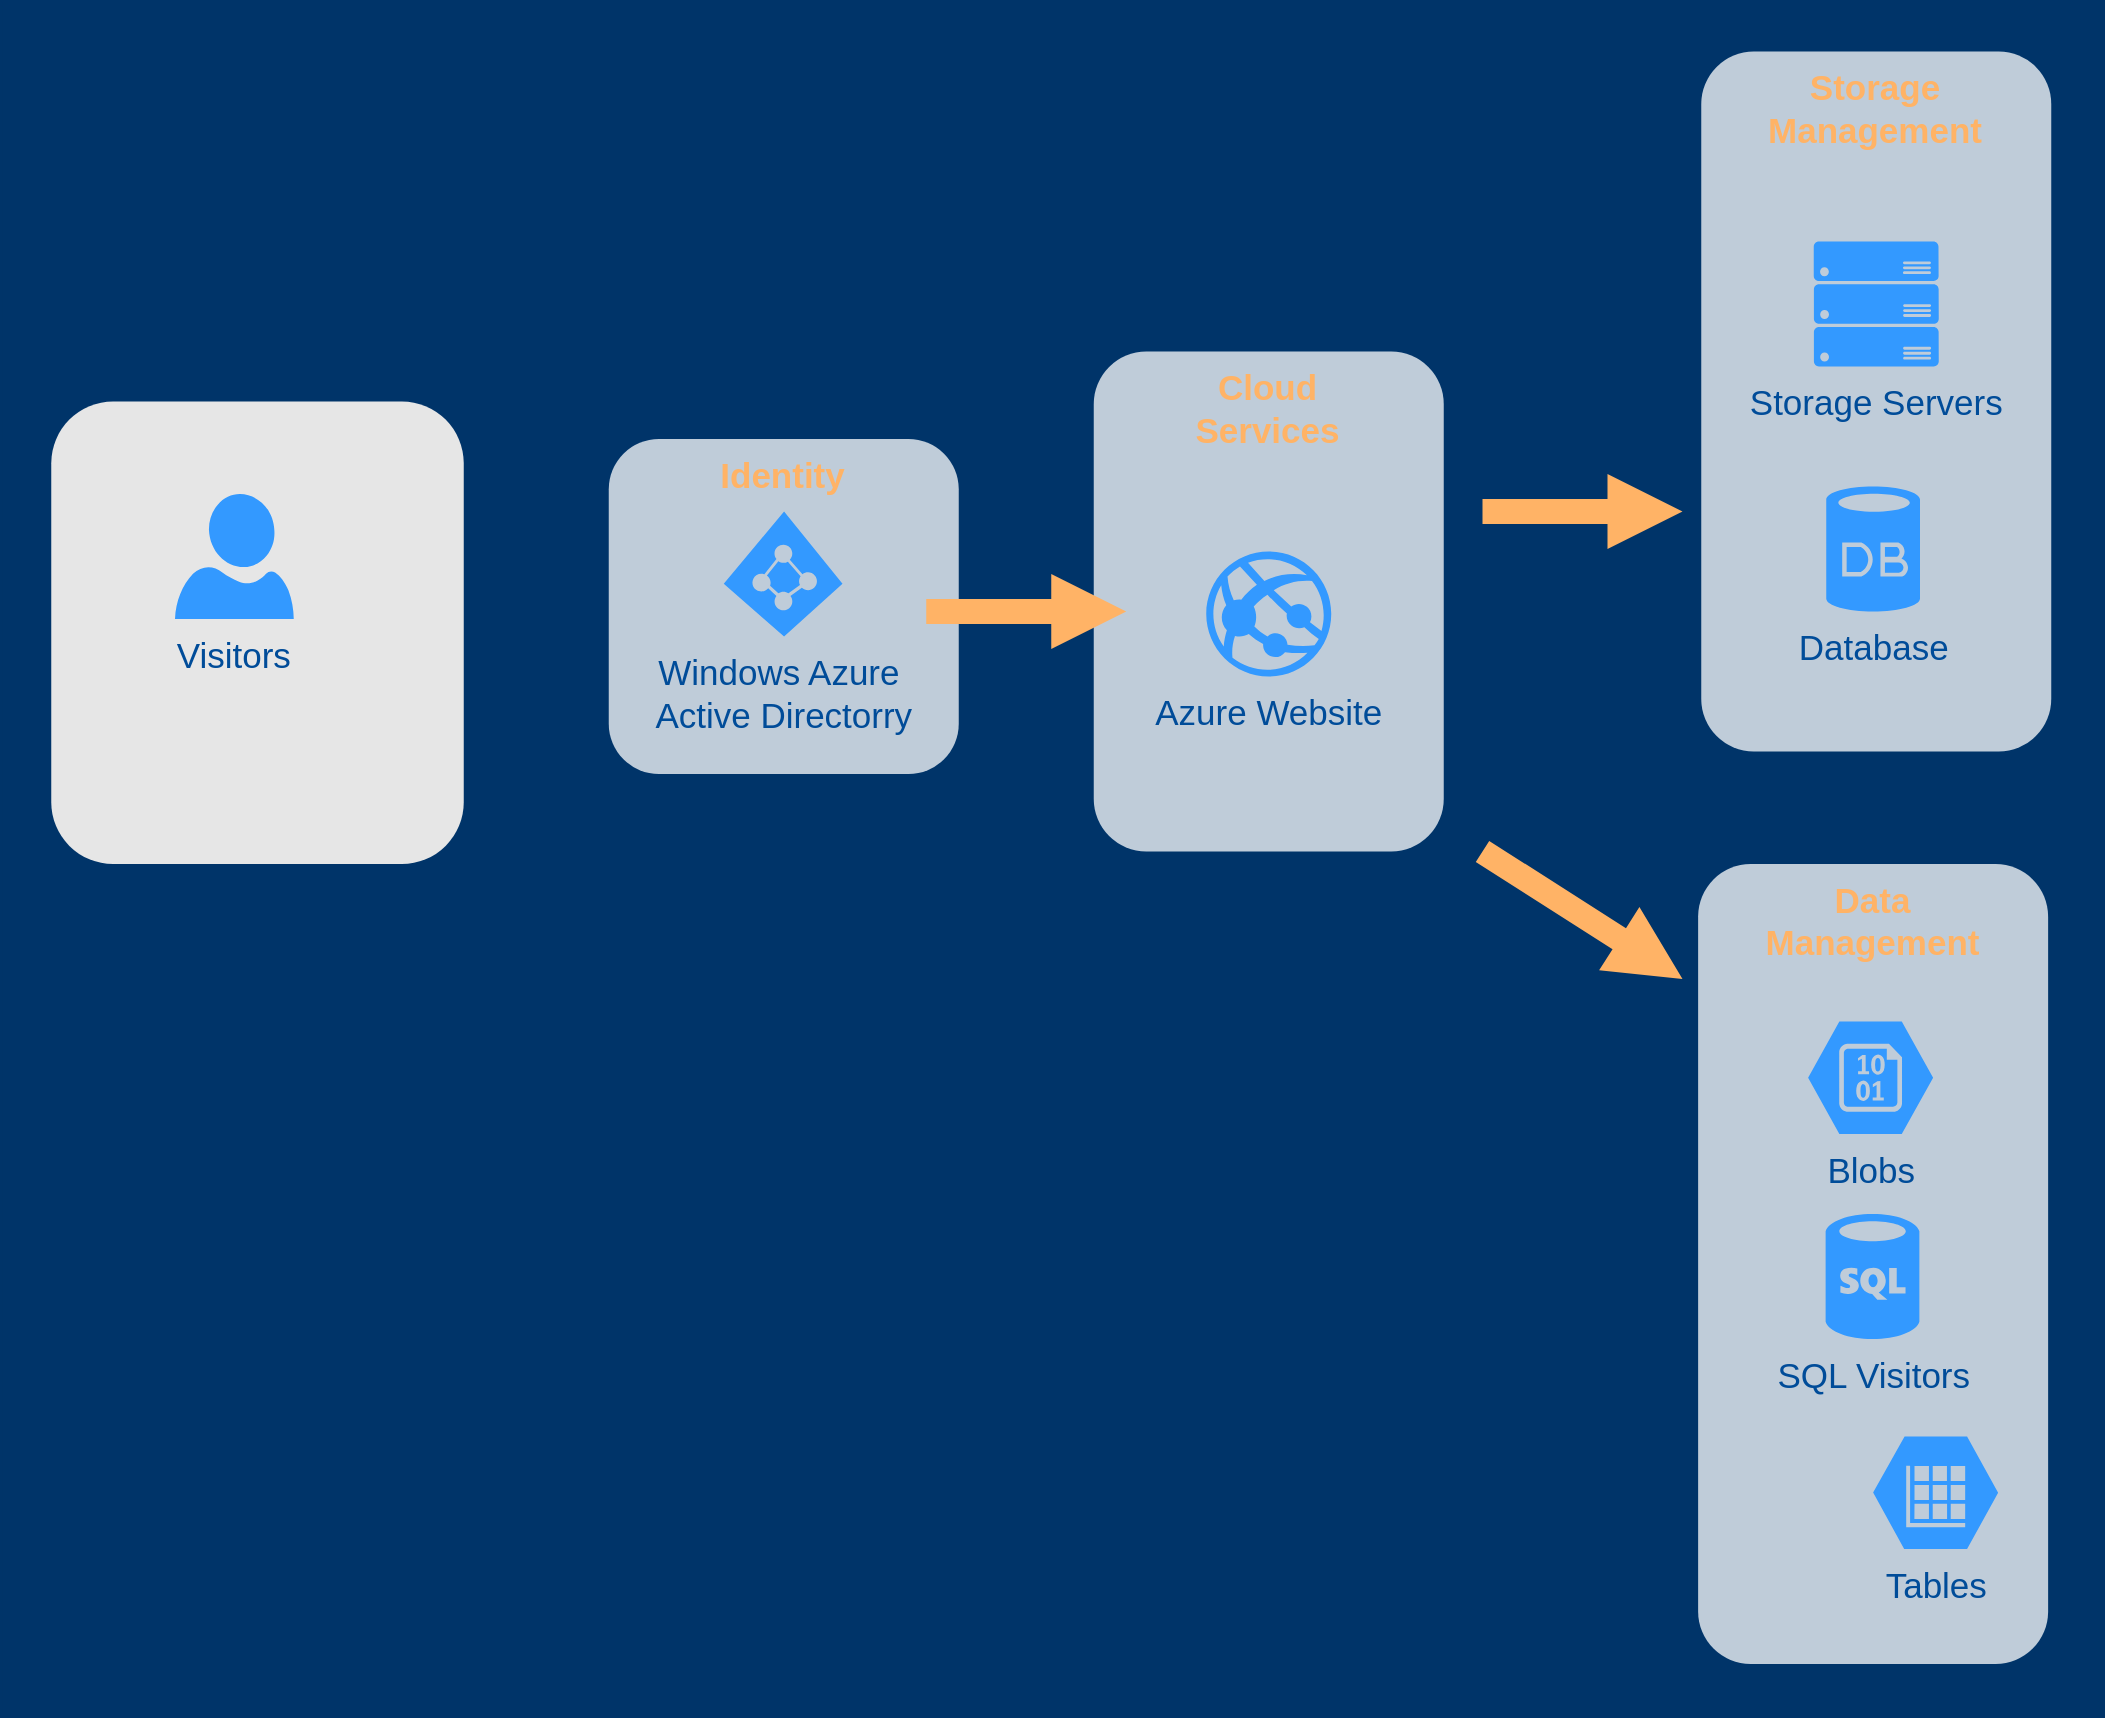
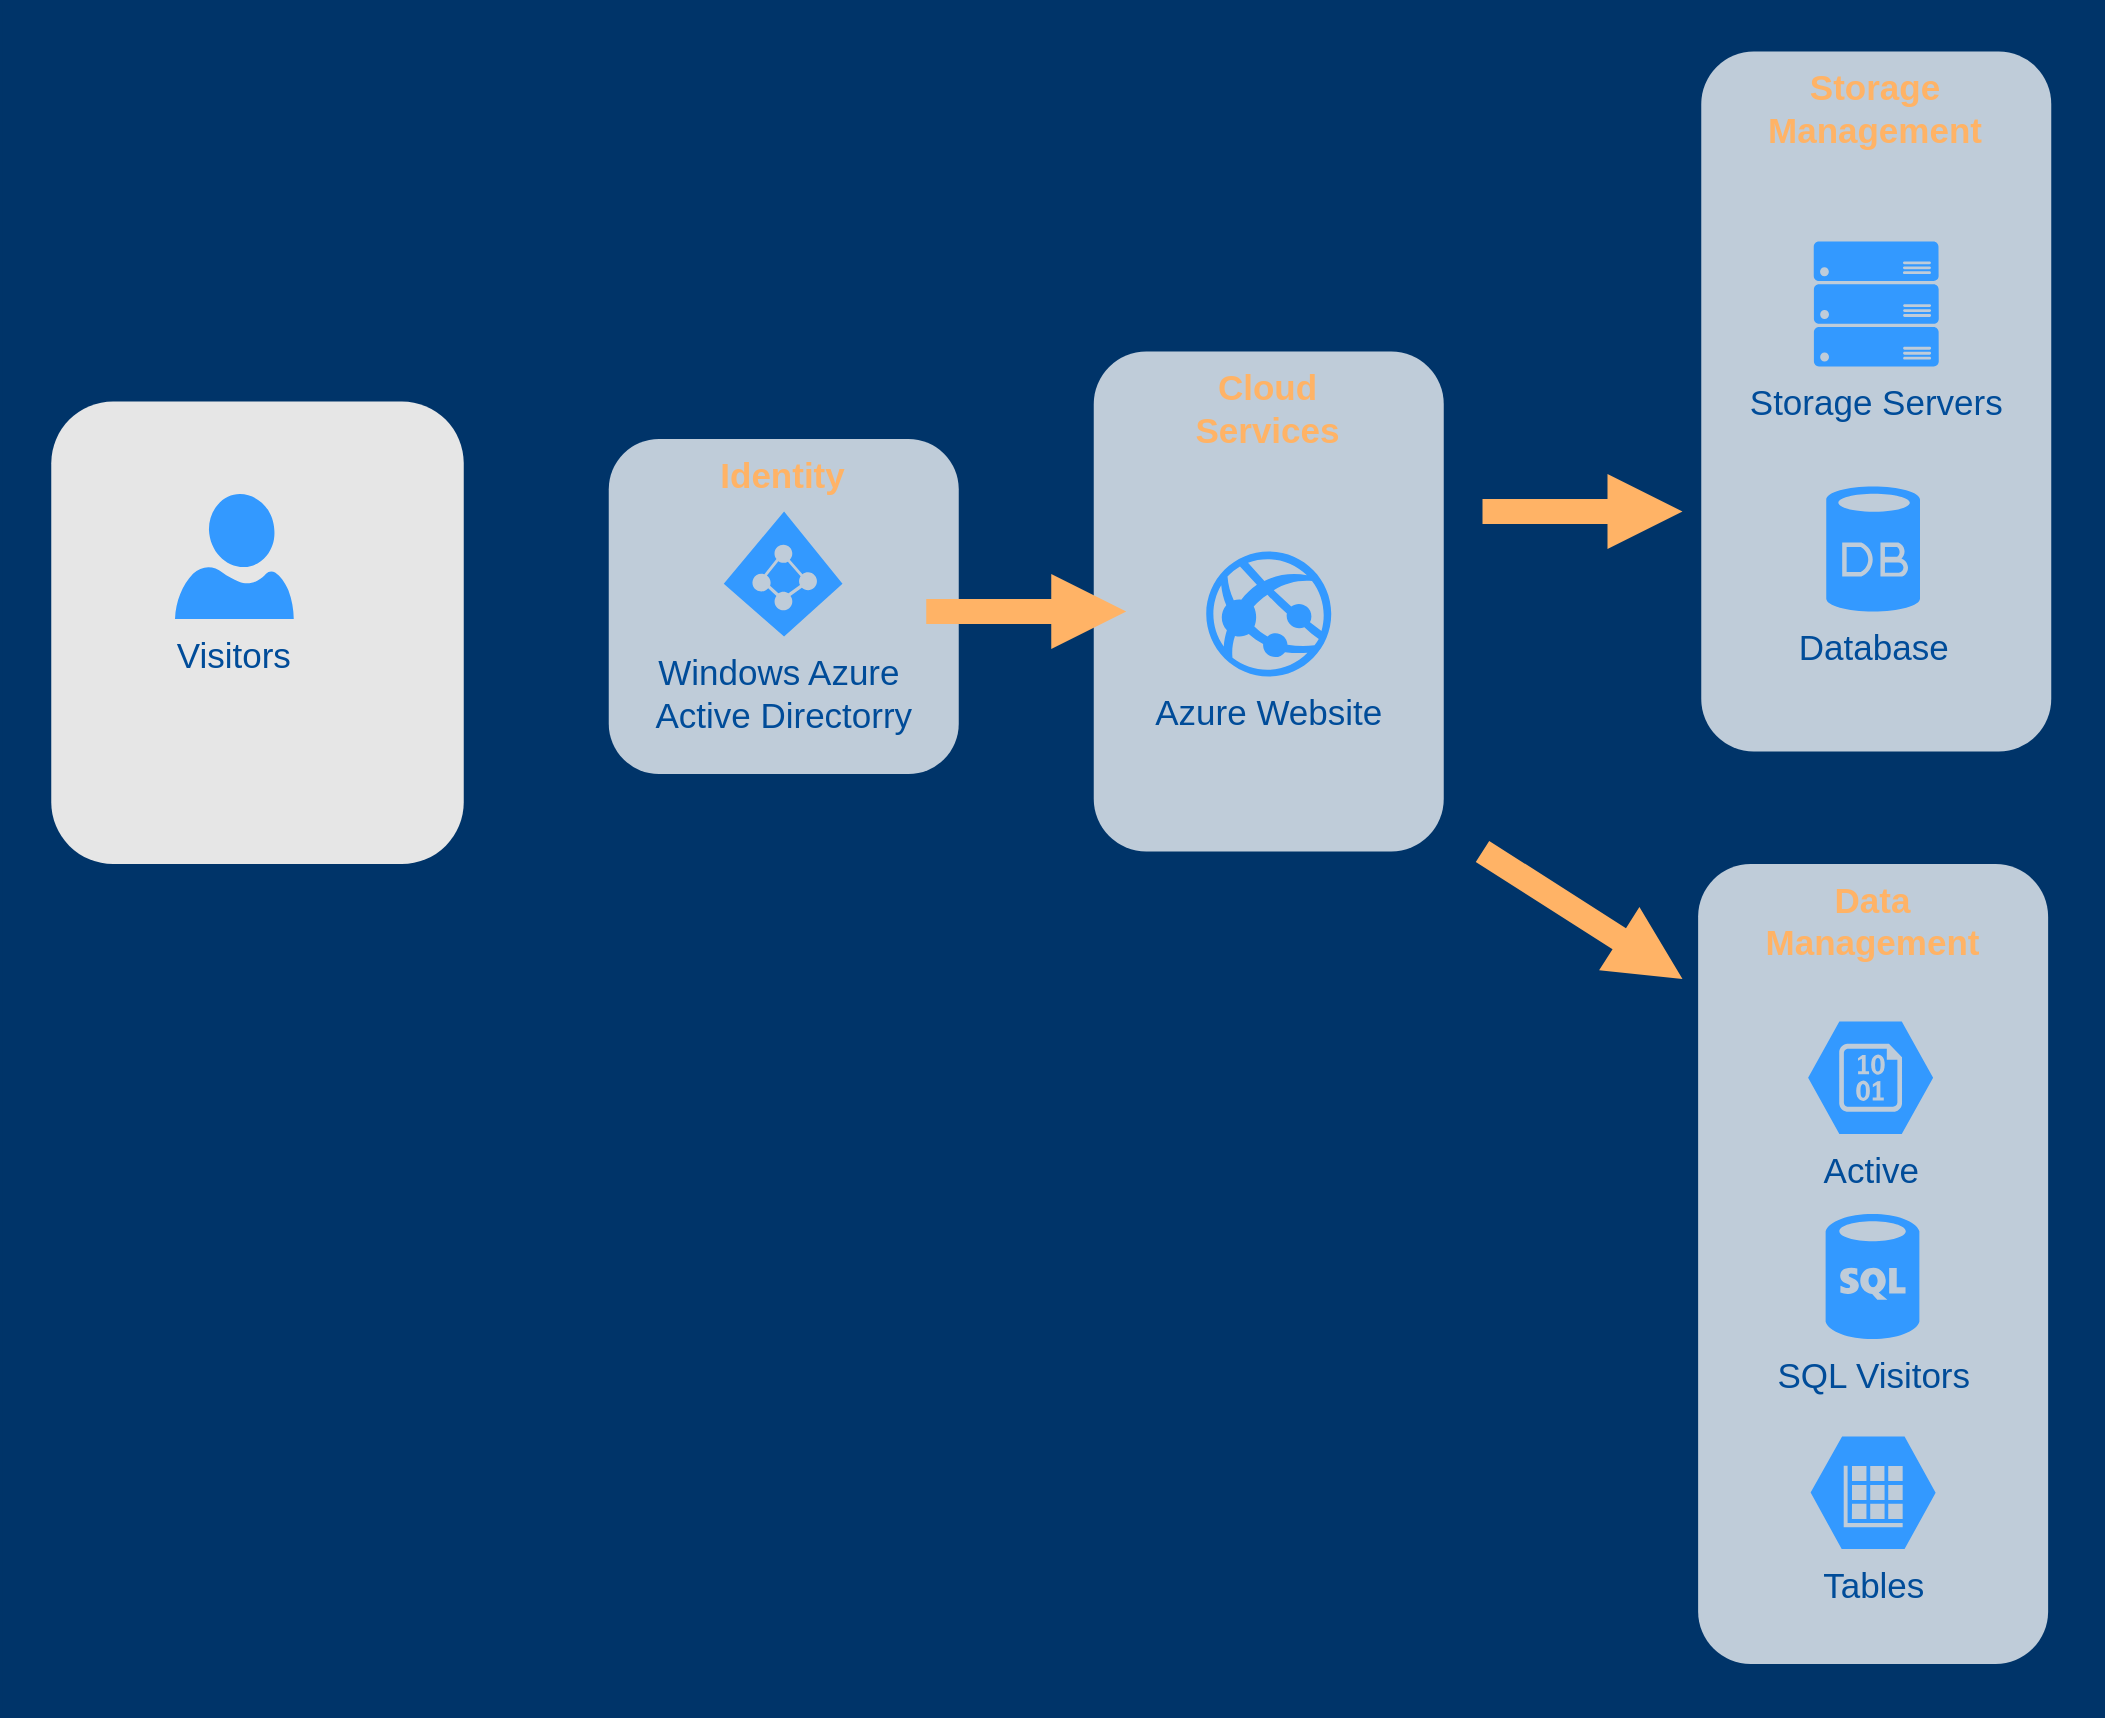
  <mxCell id="0" />
  <mxCell id="1" parent="0" />
  <mxCell id="2" value="" style="rounded=1;whiteSpace=wrap;html=1;dashed=1;strokeColor=none;strokeWidth=2;fillColor=#E6E6E6;fontFamily=Verdana;fontSize=12;fontColor=#00BEF2" parent="1" vertex="1"><mxGeometry x="20" y="160" width="165" height="185" as="geometry" /></mxCell>
  <mxCell id="3" value="Storage Management" style="rounded=1;whiteSpace=wrap;html=1;dashed=1;strokeColor=none;strokeWidth=2;fillColor=#FFFFFF;fontFamily=Helvetica;fontSize=14;fontColor=#FFB366;opacity=75;verticalAlign=top;fontStyle=1" parent="1" vertex="1"><mxGeometry x="680" y="20" width="140" height="280" as="geometry" /></mxCell>
  <mxCell id="4" value="Storage Servers" style="verticalLabelPosition=bottom;html=1;verticalAlign=top;strokeColor=none;fillColor=#3399FF;shape=mxgraph.azure.server_rack;dashed=1;fontFamily=Helvetica;fontSize=14;fontColor=#004C99" parent="1" vertex="1"><mxGeometry x="725" y="96" width="50" height="50" as="geometry" /></mxCell>
  <mxCell id="5" value="Database" style="verticalLabelPosition=bottom;html=1;verticalAlign=top;strokeColor=none;fillColor=#3399FF;shape=mxgraph.azure.database;dashed=1;fontFamily=Helvetica;fontSize=14;fontColor=#004C99" parent="1" vertex="1"><mxGeometry x="730" y="194" width="37.5" height="50" as="geometry" /></mxCell>
  <mxCell id="6" value="Identity" style="rounded=1;whiteSpace=wrap;html=1;dashed=1;strokeColor=none;strokeWidth=2;fillColor=#FFFFFF;fontFamily=Helvetica;fontSize=14;fontColor=#FFB366;opacity=75;verticalAlign=top;fontStyle=1" parent="1" vertex="1"><mxGeometry x="243" y="175" width="140" height="134" as="geometry" /></mxCell>
  <mxCell id="7" value="Windows Azure&amp;nbsp;&lt;div&gt;Active Directorry&lt;/div&gt;" style="verticalLabelPosition=bottom;html=1;verticalAlign=top;strokeColor=none;fillColor=#3399FF;shape=mxgraph.azure.azure_active_directory;dashed=1;fontFamily=Helvetica;fontSize=14;fontColor=#004C99" parent="1" vertex="1"><mxGeometry x="289" y="204" width="47.5" height="50" as="geometry" /></mxCell>
  <mxCell id="8" value="&lt;div&gt;Visitors&lt;/div&gt;" style="verticalLabelPosition=bottom;html=1;verticalAlign=top;strokeColor=none;fillColor=#3399FF;shape=mxgraph.azure.user;dashed=1;fontFamily=Helvetica;fontSize=14;fontColor=#004C99" parent="1" vertex="1"><mxGeometry x="69.5" y="197" width="47.5" height="50" as="geometry" /></mxCell>
  <mxCell id="9" value="Cloud&lt;div&gt;Services&lt;/div&gt;" style="rounded=1;whiteSpace=wrap;html=1;dashed=1;strokeColor=none;strokeWidth=2;fillColor=#FFFFFF;fontFamily=Helvetica;fontSize=14;fontColor=#FFB366;opacity=75;verticalAlign=top;fontStyle=1" vertex="1" parent="1"><mxGeometry x="437" y="140" width="140" height="200" as="geometry" /></mxCell>
  <mxCell id="10" value="Azure Website" style="verticalLabelPosition=bottom;html=1;verticalAlign=top;strokeColor=none;fillColor=#3399FF;shape=mxgraph.azure.azure_website;dashed=1;fontSize=14;fontColor=#004C99" vertex="1" parent="1"><mxGeometry x="482" y="220" width="50" height="50" as="geometry" /></mxCell>
  <mxCell id="11" style="edgeStyle=orthogonalEdgeStyle;rounded=0;orthogonalLoop=1;jettySize=auto;html=1;exitX=0.5;exitY=1;exitDx=0;exitDy=0;" edge="1" parent="1" source="9" target="9"><mxGeometry relative="1" as="geometry" /></mxCell>
  <mxCell id="12" value="Data&lt;div&gt;Management&lt;/div&gt;" style="rounded=1;whiteSpace=wrap;html=1;dashed=1;strokeColor=none;strokeWidth=2;fillColor=#FFFFFF;fontFamily=Helvetica;fontSize=14;fontColor=#FFB366;opacity=75;verticalAlign=top;fontStyle=1" vertex="1" parent="1"><mxGeometry x="678.75" y="345" width="140" height="320" as="geometry" /></mxCell>
  <mxCell id="13" value="SQL Visitors" style="verticalLabelPosition=bottom;html=1;verticalAlign=top;strokeColor=none;fillColor=#3399FF;shape=mxgraph.azure.sql_database;dashed=1;fontFamily=Helvetica;fontSize=14;fontColor=#004C99" vertex="1" parent="1"><mxGeometry x="729.75" y="485" width="37.5" height="50" as="geometry" /></mxCell>
- <mxCell id="14" value="Tables" style="verticalLabelPosition=bottom;html=1;verticalAlign=top;strokeColor=none;fillColor=#3399FF;shape=mxgraph.azure.storage_table;dashed=1;fontFamily=Helvetica;fontSize=14;fontColor=#004C99" vertex="1" parent="1"><mxGeometry x="748.75" y="574" width="50" height="45" as="geometry" /></mxCell>
- <mxCell id="15" value="Blobs" style="verticalLabelPosition=bottom;html=1;verticalAlign=top;strokeColor=none;fillColor=#3399FF;shape=mxgraph.azure.storage_blob;dashed=1;fontFamily=Helvetica;fontSize=14;fontColor=#004C99" vertex="1" parent="1"><mxGeometry x="722.75" y="408" width="50" height="45" as="geometry" /></mxCell>
+ <mxCell id="14" value="Tables" style="verticalLabelPosition=bottom;html=1;verticalAlign=top;strokeColor=none;fillColor=#3399FF;shape=mxgraph.azure.storage_table;dashed=1;fontFamily=Helvetica;fontSize=14;fontColor=#004C99" vertex="1" parent="1"><mxGeometry x="723.75" y="574" width="50" height="45" as="geometry" /></mxCell>
+ <mxCell id="15" value="Active" style="verticalLabelPosition=bottom;html=1;verticalAlign=top;strokeColor=none;fillColor=#3399FF;shape=mxgraph.azure.storage_blob;dashed=1;fontFamily=Helvetica;fontSize=14;fontColor=#004C99" vertex="1" parent="1"><mxGeometry x="722.75" y="408" width="50" height="45" as="geometry" /></mxCell>
  <mxCell id="16" value="" style="arrow;html=1;endArrow=block;endFill=1;strokeColor=none;strokeWidth=4;fontFamily=Helvetica;fontSize=36;fontColor=#FFB366;fillColor=#FFB366;" edge="1" parent="1"><mxGeometry width="100" height="100" relative="1" as="geometry"><mxPoint x="370" y="244" as="sourcePoint" /><mxPoint x="450" y="244" as="targetPoint" /></mxGeometry></mxCell>
  <mxCell id="17" value="" style="arrow;html=1;endArrow=block;endFill=1;strokeColor=none;strokeWidth=4;fontFamily=Helvetica;fontSize=36;fontColor=#FFB366;fillColor=#FFB366;" edge="1" parent="1"><mxGeometry width="100" height="100" relative="1" as="geometry"><mxPoint x="592.5" y="204" as="sourcePoint" /><mxPoint x="672.5" y="204" as="targetPoint" /></mxGeometry></mxCell>
  <mxCell id="18" value="" style="arrow;html=1;endArrow=block;endFill=1;strokeColor=none;strokeWidth=4;fontFamily=Helvetica;fontSize=36;fontColor=#FFB366;fillColor=#FFB366;" edge="1" parent="1"><mxGeometry width="100" height="100" relative="1" as="geometry"><mxPoint x="592.5" y="340" as="sourcePoint" /><mxPoint x="672.5" y="391" as="targetPoint" /></mxGeometry></mxCell>
